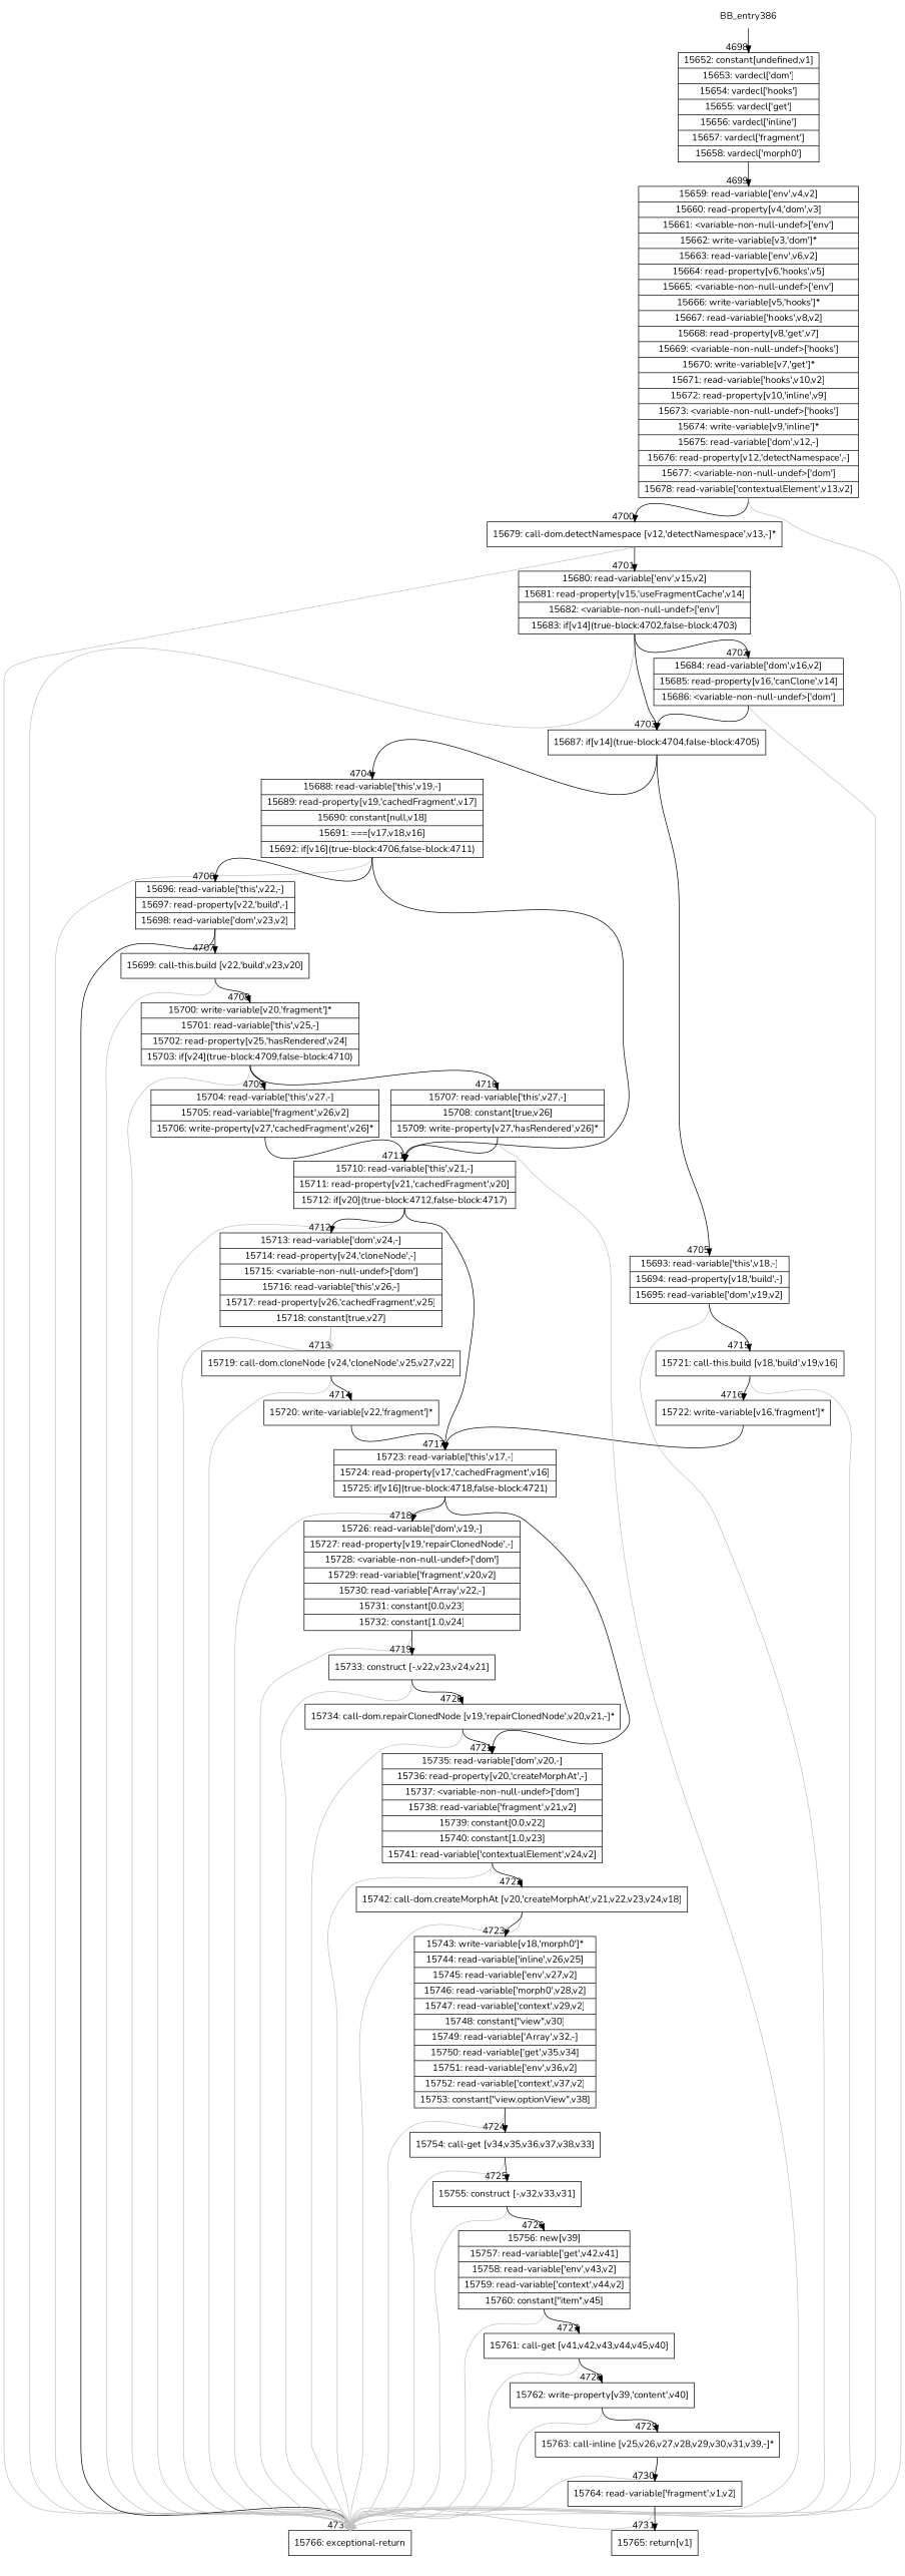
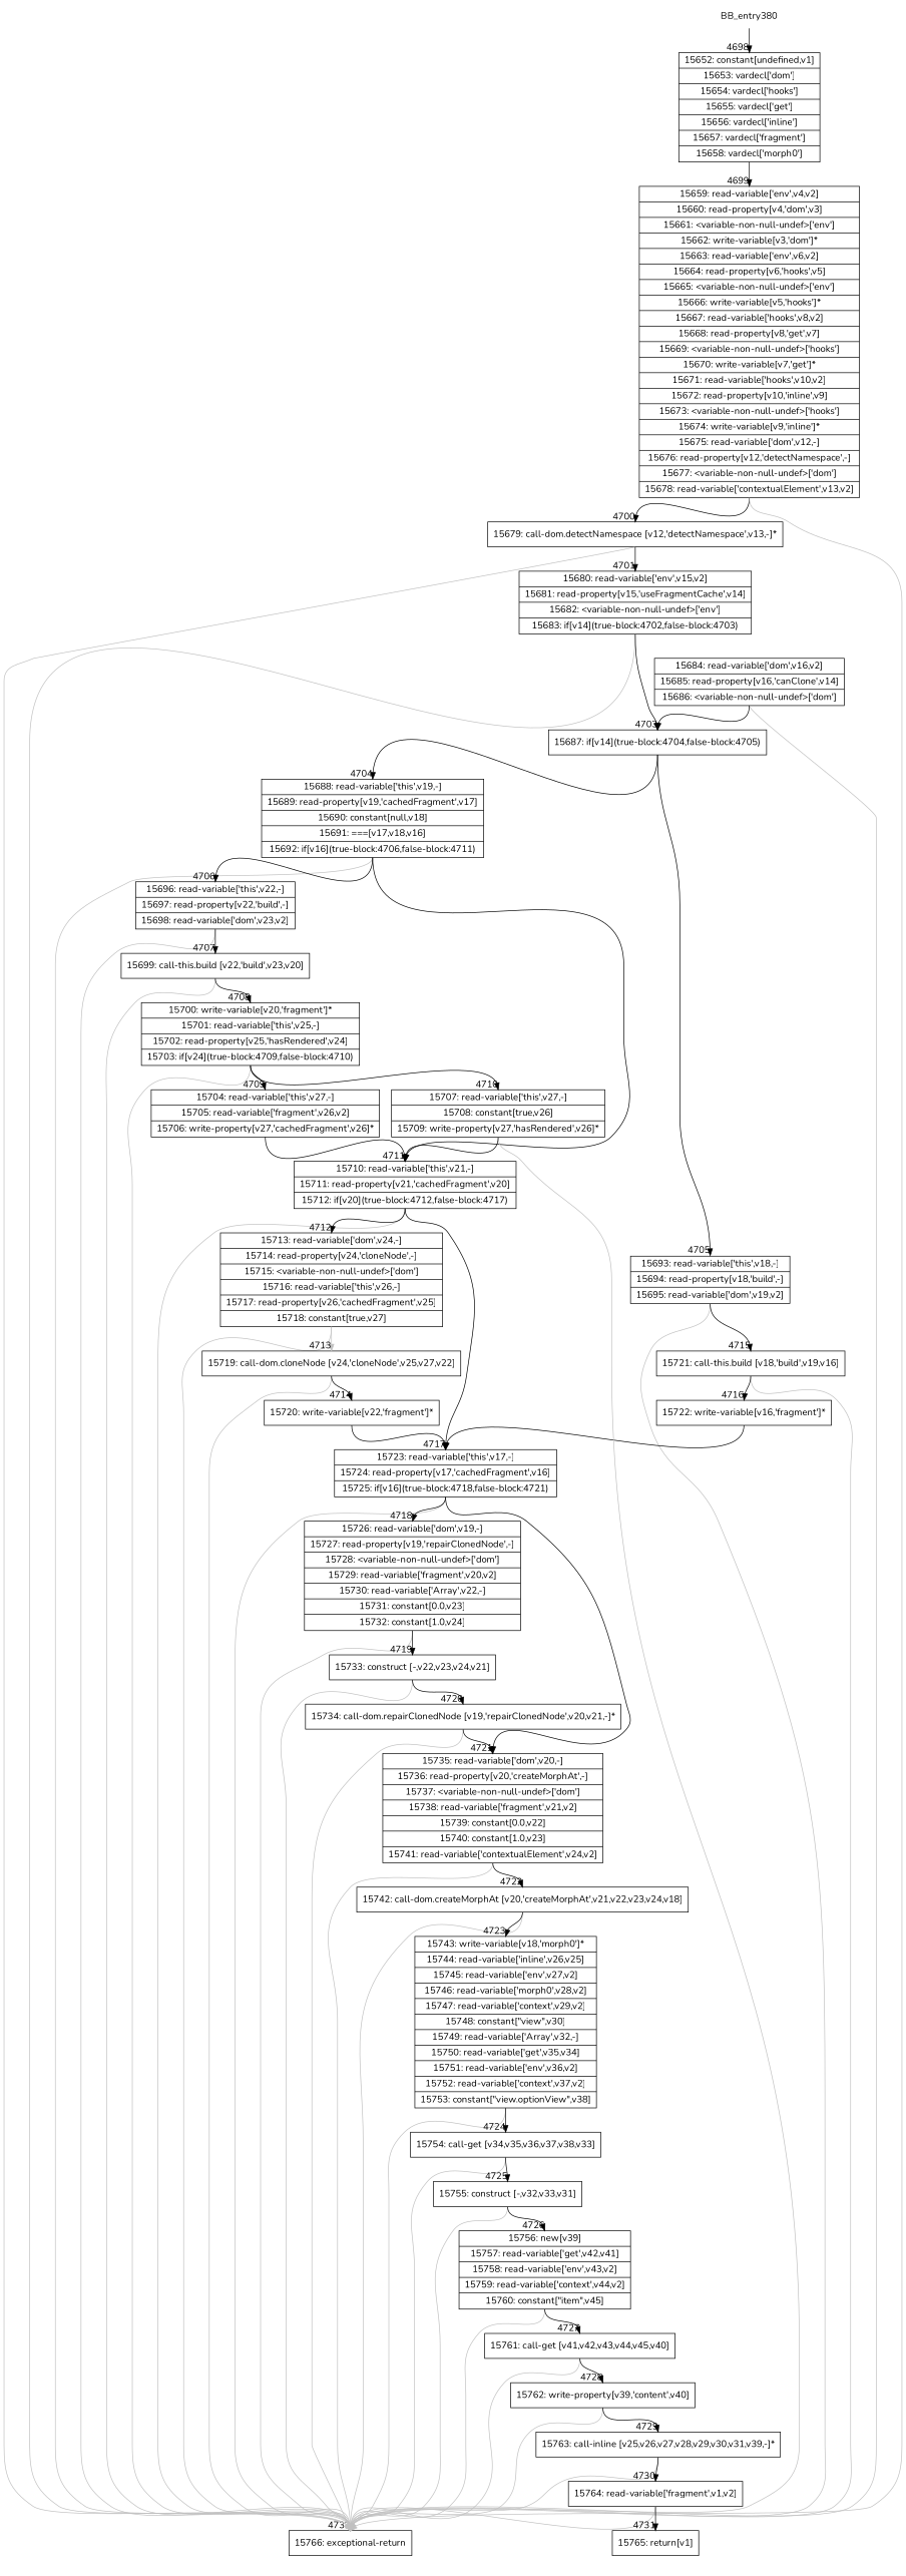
  digraph {
    fontname=Nunito
    rankdir=TD
    node [fontname=Nunito shape=record]
    edge [fontname=Nunito headport=n tailport=s]
-   BB_entry380 [shape=none label=BB_entry386]
+   BB_entry380 [shape=none]
    n2 [label="{15652: constant[undefined,v1]|15653: vardecl['dom']|15654: vardecl['hooks']|15655: vardecl['get']|15656: vardecl['inline']|15657: vardecl['fragment']|15658: vardecl['morph0']}"]
    n3 [label="{15659: read-variable['env',v4,v2]|15660: read-property[v4,'dom',v3]|15661: \<variable-non-null-undef\>['env']|15662: write-variable[v3,'dom']*|15663: read-variable['env',v6,v2]|15664: read-property[v6,'hooks',v5]|15665: \<variable-non-null-undef\>['env']|15666: write-variable[v5,'hooks']*|15667: read-variable['hooks',v8,v2]|15668: read-property[v8,'get',v7]|15669: \<variable-non-null-undef\>['hooks']|15670: write-variable[v7,'get']*|15671: read-variable['hooks',v10,v2]|15672: read-property[v10,'inline',v9]|15673: \<variable-non-null-undef\>['hooks']|15674: write-variable[v9,'inline']*|15675: read-variable['dom',v12,-]|15676: read-property[v12,'detectNamespace',-]|15677: \<variable-non-null-undef\>['dom']|15678: read-variable['contextualElement',v13,v2]}"]
    n4 [label="{15679: call-dom.detectNamespace [v12,'detectNamespace',v13,-]*}"]
    n5 [label="{15766: exceptional-return}"]
    n6 [label="{15680: read-variable['env',v15,v2]|15681: read-property[v15,'useFragmentCache',v14]|15682: \<variable-non-null-undef\>['env']|15683: if[v14](true-block:4702,false-block:4703)}"]
    n7 [label="{15687: if[v14](true-block:4704,false-block:4705)}"]
    n8 [label="{15684: read-variable['dom',v16,v2]|15685: read-property[v16,'canClone',v14]|15686: \<variable-non-null-undef\>['dom']}"]
    n9 [label="{15688: read-variable['this',v19,-]|15689: read-property[v19,'cachedFragment',v17]|15690: constant[null,v18]|15691: ===[v17,v18,v16]|15692: if[v16](true-block:4706,false-block:4711)}"]
    n10 [label="{15693: read-variable['this',v18,-]|15694: read-property[v18,'build',-]|15695: read-variable['dom',v19,v2]}"]
    n11 [label="{15696: read-variable['this',v22,-]|15697: read-property[v22,'build',-]|15698: read-variable['dom',v23,v2]}"]
    n12 [label="{15710: read-variable['this',v21,-]|15711: read-property[v21,'cachedFragment',v20]|15712: if[v20](true-block:4712,false-block:4717)}"]
    n13 [label="{15721: call-this.build [v18,'build',v19,v16]}"]
    n14 [label="{15699: call-this.build [v22,'build',v23,v20]}"]
    n15 [label="{15713: read-variable['dom',v24,-]|15714: read-property[v24,'cloneNode',-]|15715: \<variable-non-null-undef\>['dom']|15716: read-variable['this',v26,-]|15717: read-property[v26,'cachedFragment',v25]|15718: constant[true,v27]}"]
    n16 [label="{15723: read-variable['this',v17,-]|15724: read-property[v17,'cachedFragment',v16]|15725: if[v16](true-block:4718,false-block:4721)}"]
    n17 [label="{15722: write-variable[v16,'fragment']*}"]
    n18 [label="{15700: write-variable[v20,'fragment']*|15701: read-variable['this',v25,-]|15702: read-property[v25,'hasRendered',v24]|15703: if[v24](true-block:4709,false-block:4710)}"]
    n19 [label="{15719: call-dom.cloneNode [v24,'cloneNode',v25,v27,v22]}"]
    n20 [label="{15726: read-variable['dom',v19,-]|15727: read-property[v19,'repairClonedNode',-]|15728: \<variable-non-null-undef\>['dom']|15729: read-variable['fragment',v20,v2]|15730: read-variable['Array',v22,-]|15731: constant[0.0,v23]|15732: constant[1.0,v24]}"]
    n21 [label="{15735: read-variable['dom',v20,-]|15736: read-property[v20,'createMorphAt',-]|15737: \<variable-non-null-undef\>['dom']|15738: read-variable['fragment',v21,v2]|15739: constant[0.0,v22]|15740: constant[1.0,v23]|15741: read-variable['contextualElement',v24,v2]}"]
    n22 [label="{15704: read-variable['this',v27,-]|15705: read-variable['fragment',v26,v2]|15706: write-property[v27,'cachedFragment',v26]*}"]
    n23 [label="{15707: read-variable['this',v27,-]|15708: constant[true,v26]|15709: write-property[v27,'hasRendered',v26]*}"]
    n24 [label="{15720: write-variable[v22,'fragment']*}"]
    n25 [label="{15733: construct [-,v22,v23,v24,v21]}"]
    n26 [label="{15742: call-dom.createMorphAt [v20,'createMorphAt',v21,v22,v23,v24,v18]}"]
    n27 [label="{15734: call-dom.repairClonedNode [v19,'repairClonedNode',v20,v21,-]*}"]
    n28 [label="{15743: write-variable[v18,'morph0']*|15744: read-variable['inline',v26,v25]|15745: read-variable['env',v27,v2]|15746: read-variable['morph0',v28,v2]|15747: read-variable['context',v29,v2]|15748: constant[\"view\",v30]|15749: read-variable['Array',v32,-]|15750: read-variable['get',v35,v34]|15751: read-variable['env',v36,v2]|15752: read-variable['context',v37,v2]|15753: constant[\"view.optionView\",v38]}"]
    n29 [label="{15754: call-get [v34,v35,v36,v37,v38,v33]}"]
    n30 [label="{15755: construct [-,v32,v33,v31]}"]
    n31 [label="{15756: new[v39]|15757: read-variable['get',v42,v41]|15758: read-variable['env',v43,v2]|15759: read-variable['context',v44,v2]|15760: constant[\"item\",v45]}"]
    n32 [label="{15761: call-get [v41,v42,v43,v44,v45,v40]}"]
    n33 [label="{15762: write-property[v39,'content',v40]}"]
    n34 [label="{15763: call-inline [v25,v26,v27,v28,v29,v30,v31,v39,-]*}"]
    n35 [label="{15764: read-variable['fragment',v1,v2]}"]
    n36 [label="{15765: return[v1]}"]
    BB_entry380 -> n2 [headlabel="    4698"]
    n2 -> n3 [headlabel="      4699"]
    n3 -> n4 [headlabel="      4700"]
    n3 -> n5 [color=gray headlabel="      4732"]
    n4 -> n5 [color=gray]
    n4 -> n6 [headlabel="      4701"]
    n6 -> n5 [color=gray]
    n6 -> n7 [headlabel="      4703"]
-   n6 -> n8 [headlabel="      4702"]
    n7 -> n9 [headlabel="      4704"]
    n7 -> n10 [headlabel="      4705"]
    n8 -> n5 [color=gray]
    n8 -> n7
    n9 -> n5 [color=gray]
    n9 -> n11 [headlabel="      4706"]
    n9 -> n12 [headlabel="      4711"]
    n10 -> n5 [color=gray]
    n10 -> n13 [headlabel="      4715"]
-   n11 -> n5 [color=black]
+   n11 -> n5 [color=gray]
    n11 -> n14 [headlabel="      4707"]
    n12 -> n5 [color=gray]
    n12 -> n15 [headlabel="      4712"]
    n12 -> n16 [headlabel="      4717"]
    n13 -> n5 [color=gray]
    n13 -> n17 [headlabel="      4716"]
    n14 -> n5 [color=gray]
    n14 -> n18 [headlabel="      4708"]
    n15 -> n5 [color=gray]
    n15 -> n19 [color=gray headlabel="      4713"]
    n16 -> n5 [color=gray]
    n16 -> n20 [headlabel="      4718"]
    n16 -> n21 [headlabel="      4721"]
    n17 -> n16
    n18 -> n5 [color=gray]
    n18 -> n22 [headlabel="      4709"]
    n18 -> n23 [headlabel="      4710"]
    n19 -> n5 [color=gray]
    n19 -> n24 [headlabel="      4714"]
    n20 -> n5 [color=gray]
    n20 -> n25 [headlabel="      4719"]
    n21 -> n5 [color=gray]
    n21 -> n26 [headlabel="      4722"]
    n22 -> n12
    n23 -> n5 [color=gray]
    n23 -> n12
    n24 -> n16
    n25 -> n5 [color=gray]
    n25 -> n27 [headlabel="      4720"]
    n26 -> n5 [color=gray]
    n26 -> n28 [headlabel="      4723"]
    n27 -> n5 [color=gray]
    n27 -> n21
    n28 -> n5 [color=gray]
    n28 -> n29 [headlabel="      4724"]
    n29 -> n5 [color=gray]
    n29 -> n30 [headlabel="      4725"]
    n30 -> n5 [color=gray]
    n30 -> n31 [headlabel="      4726"]
    n31 -> n5 [color=gray]
    n31 -> n32 [headlabel="      4727"]
    n32 -> n5 [color=gray]
    n32 -> n33 [headlabel="      4728"]
    n33 -> n5 [color=gray]
    n33 -> n34 [headlabel="      4729"]
    n34 -> n5 [color=gray]
    n34 -> n35 [headlabel="      4730"]
    n35 -> n5 [color=gray]
    n35 -> n36 [headlabel="      4731"]
  }
